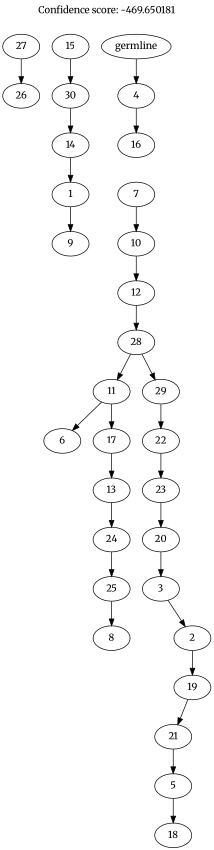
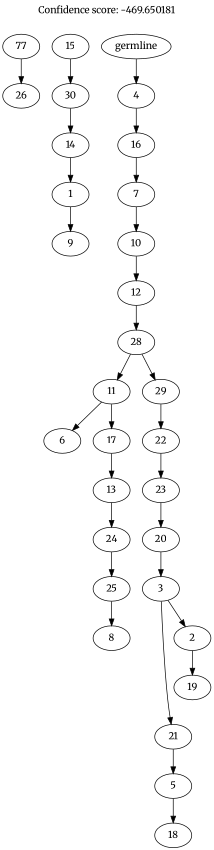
  digraph {
    fontname=Merriweather
    label="Confidence score: -469.650181"
    labelloc=t
    node [fontname=Merriweather]
    edge [fontname=Merriweather]
-   n1 [label=27]
+   n1 [label=77]
    n2 [label=26]
    n3 [label=9]
    n4 [label=1]
    n5 [label=14]
    n6 [label=30]
    n7 [label=15]
    n8 [label=6]
    n9 [label=25]
    n10 [label=8]
    n11 [label=24]
    n12 [label=13]
    n13 [label=17]
    n14 [label=11]
    n15 [label=5]
    n16 [label=18]
    n17 [label=21]
    n18 [label=19]
    n19 [label=2]
    n20 [label=3]
    n21 [label=20]
    n22 [label=23]
    n23 [label=22]
    n24 [label=29]
    n25 [label=28]
    n26 [label=12]
    n27 [label=10]
    n28 [label=7]
    n29 [label=16]
    n30 [label=4]
    n31 [label=germline]
    n1 -> n2
    n4 -> n3
    n5 -> n4
    n6 -> n5
    n7 -> n6
    n9 -> n10
    n11 -> n9
    n12 -> n11
    n13 -> n12
    n14 -> n8
    n14 -> n13
    n15 -> n16
    n17 -> n15
-   n18 -> n17
+   n20 -> n17
    n19 -> n18
    n20 -> n19
    n21 -> n20
    n22 -> n21
    n23 -> n22
    n24 -> n23
    n25 -> n14
    n25 -> n24
    n26 -> n25
    n27 -> n26
    n28 -> n27
+   n29 -> n28
    n30 -> n29
    n31 -> n30
  }
